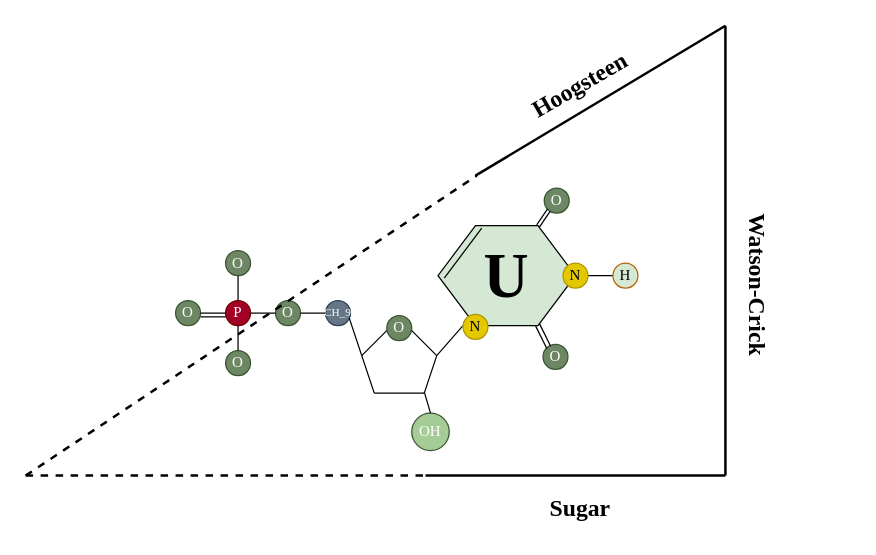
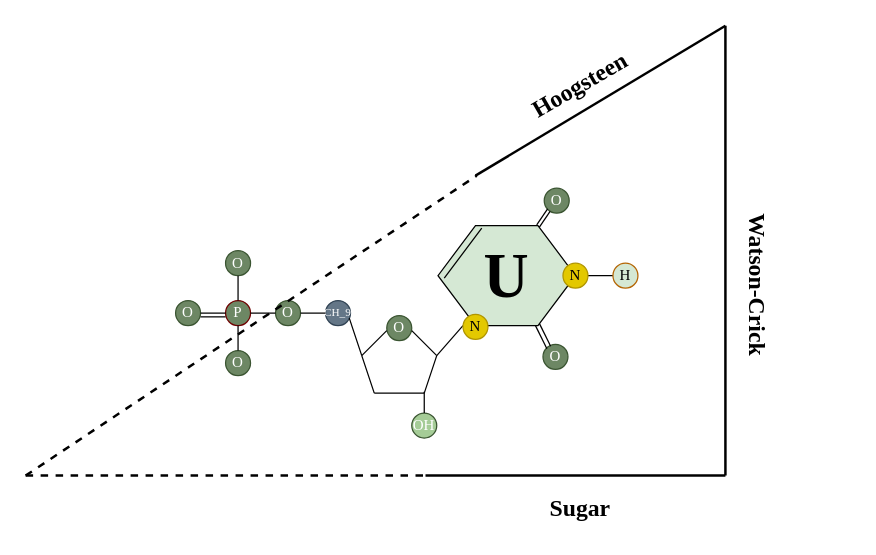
  <mxCell id="0" />
  <mxCell id="1" parent="0" />
  <mxCell id="2" value="" style="group" vertex="1" connectable="0" parent="1"><mxGeometry x="140" y="200" width="380" height="170" as="geometry" /></mxCell>
- <mxCell id="3" value="P" style="ellipse;whiteSpace=wrap;html=1;aspect=fixed;fontFamily=CMU Bright;fillColor=#a20025;fontColor=#ffffff;strokeColor=#6F0000;" vertex="1" parent="2"><mxGeometry x="40" y="40" width="20" height="20" as="geometry" /></mxCell>
+ <mxCell id="3" value="P" style="ellipse;whiteSpace=wrap;html=1;aspect=fixed;fontFamily=CMU Bright;fillColor=#6d8764;fontColor=#ffffff;strokeColor=#6F0000;" vertex="1" parent="2"><mxGeometry x="40" y="40" width="20" height="20" as="geometry" /></mxCell>
  <mxCell id="4" value="O" style="ellipse;whiteSpace=wrap;html=1;aspect=fixed;fontFamily=CMU Bright;fillColor=#6d8764;fontColor=#ffffff;strokeColor=#3A5431;" vertex="1" parent="2"><mxGeometry x="40" y="80" width="20" height="20" as="geometry" /></mxCell>
  <mxCell id="5" style="edgeStyle=orthogonalEdgeStyle;rounded=0;orthogonalLoop=1;jettySize=auto;html=1;exitX=0.5;exitY=1;exitDx=0;exitDy=0;entryX=0.5;entryY=0;entryDx=0;entryDy=0;endArrow=none;endFill=0;" edge="1" parent="2" source="3" target="4"><mxGeometry relative="1" as="geometry" /></mxCell>
  <mxCell id="6" value="O" style="ellipse;whiteSpace=wrap;html=1;aspect=fixed;fontFamily=CMU Bright;fillColor=#6d8764;fontColor=#ffffff;strokeColor=#3A5431;" vertex="1" parent="2"><mxGeometry y="40" width="20" height="20" as="geometry" /></mxCell>
  <mxCell id="7" style="edgeStyle=orthogonalEdgeStyle;rounded=0;orthogonalLoop=1;jettySize=auto;html=1;exitX=0;exitY=0.5;exitDx=0;exitDy=0;entryX=1;entryY=0.5;entryDx=0;entryDy=0;endArrow=none;endFill=0;" edge="1" parent="2" source="3" target="6"><mxGeometry relative="1" as="geometry" /></mxCell>
  <mxCell id="8" value="O" style="ellipse;whiteSpace=wrap;html=1;aspect=fixed;fontFamily=CMU Bright;fillColor=#6d8764;fontColor=#ffffff;strokeColor=#3A5431;" vertex="1" parent="2"><mxGeometry x="40" width="20" height="20" as="geometry" /></mxCell>
  <mxCell id="9" style="edgeStyle=orthogonalEdgeStyle;rounded=0;orthogonalLoop=1;jettySize=auto;html=1;exitX=0.5;exitY=0;exitDx=0;exitDy=0;entryX=0.5;entryY=1;entryDx=0;entryDy=0;endArrow=none;endFill=0;" edge="1" parent="2" source="3" target="8"><mxGeometry relative="1" as="geometry" /></mxCell>
  <mxCell id="10" value="O" style="ellipse;whiteSpace=wrap;html=1;aspect=fixed;fontFamily=CMU Bright;fillColor=#6d8764;fontColor=#ffffff;strokeColor=#3A5431;" vertex="1" parent="2"><mxGeometry x="80" y="40" width="20" height="20" as="geometry" /></mxCell>
  <mxCell id="11" style="edgeStyle=orthogonalEdgeStyle;rounded=0;orthogonalLoop=1;jettySize=auto;html=1;exitX=1;exitY=0.5;exitDx=0;exitDy=0;entryX=0;entryY=0.5;entryDx=0;entryDy=0;endArrow=none;endFill=0;" edge="1" parent="2" source="3" target="10"><mxGeometry relative="1" as="geometry" /></mxCell>
  <mxCell id="12" value="$$CH_9$$" style="ellipse;whiteSpace=wrap;html=1;aspect=fixed;fontFamily=CMU Bright;fillColor=#647687;fontColor=#ffffff;strokeColor=#314354;fontSize=9;" vertex="1" parent="2"><mxGeometry x="120" y="40" width="20" height="20" as="geometry" /></mxCell>
  <mxCell id="13" style="edgeStyle=orthogonalEdgeStyle;rounded=0;orthogonalLoop=1;jettySize=auto;html=1;exitX=1;exitY=0.5;exitDx=0;exitDy=0;entryX=0;entryY=0.5;entryDx=0;entryDy=0;endArrow=none;endFill=0;" edge="1" parent="2" source="10" target="12"><mxGeometry relative="1" as="geometry" /></mxCell>
  <mxCell id="14" style="edgeStyle=orthogonalEdgeStyle;rounded=0;orthogonalLoop=1;jettySize=auto;html=1;exitX=0;exitY=0.5;exitDx=0;exitDy=0;entryX=1;entryY=0.5;entryDx=0;entryDy=0;endArrow=none;endFill=0;" edge="1" parent="2"><mxGeometry relative="1" as="geometry"><mxPoint x="40" y="53" as="sourcePoint" /><mxPoint x="20" y="53" as="targetPoint" /></mxGeometry></mxCell>
  <mxCell id="15" value="" style="group" vertex="1" connectable="0" parent="2"><mxGeometry x="139" y="52" width="70" height="62" as="geometry" /></mxCell>
  <mxCell id="16" value="O" style="ellipse;whiteSpace=wrap;html=1;aspect=fixed;fontFamily=CMU Bright;fillColor=#6d8764;fontColor=#ffffff;strokeColor=#3A5431;" vertex="1" parent="15"><mxGeometry x="30" width="20" height="20" as="geometry" /></mxCell>
  <mxCell id="17" value="" style="endArrow=none;html=1;rounded=0;" edge="1" parent="15"><mxGeometry width="50" height="50" relative="1" as="geometry"><mxPoint x="10" y="32" as="sourcePoint" /><mxPoint x="30" y="12" as="targetPoint" /></mxGeometry></mxCell>
  <mxCell id="18" value="" style="endArrow=none;html=1;rounded=0;" edge="1" parent="15"><mxGeometry width="50" height="50" relative="1" as="geometry"><mxPoint x="70" y="32" as="sourcePoint" /><mxPoint x="50" y="12" as="targetPoint" /></mxGeometry></mxCell>
  <mxCell id="19" value="" style="endArrow=none;html=1;rounded=0;" edge="1" parent="15"><mxGeometry width="50" height="50" relative="1" as="geometry"><mxPoint x="20" y="62" as="sourcePoint" /><mxPoint x="10" y="32" as="targetPoint" /></mxGeometry></mxCell>
  <mxCell id="20" value="" style="endArrow=none;html=1;rounded=0;" edge="1" parent="15"><mxGeometry width="50" height="50" relative="1" as="geometry"><mxPoint x="60" y="62" as="sourcePoint" /><mxPoint x="70" y="32" as="targetPoint" /></mxGeometry></mxCell>
  <mxCell id="21" value="" style="endArrow=none;html=1;rounded=0;" edge="1" parent="15"><mxGeometry width="50" height="50" relative="1" as="geometry"><mxPoint x="60" y="62" as="sourcePoint" /><mxPoint x="20" y="62" as="targetPoint" /></mxGeometry></mxCell>
  <mxCell id="22" value="" style="endArrow=none;html=1;rounded=0;" edge="1" parent="15"><mxGeometry width="50" height="50" relative="1" as="geometry"><mxPoint x="10" y="32" as="sourcePoint" /><mxPoint y="2" as="targetPoint" /></mxGeometry></mxCell>
- <mxCell id="23" value="OH" style="ellipse;whiteSpace=wrap;html=1;aspect=fixed;fontFamily=CMU Bright;fillColor=#A5CC97;fontColor=#ffffff;strokeColor=#3A5431;" vertex="1" parent="2"><mxGeometry x="189" y="130" width="30" height="30" as="geometry" /></mxCell>
+ <mxCell id="23" value="OH" style="ellipse;whiteSpace=wrap;html=1;aspect=fixed;fontFamily=CMU Bright;fillColor=#A5CC97;fontColor=#ffffff;strokeColor=#3A5431;" vertex="1" parent="2"><mxGeometry x="189" y="130" width="20" height="20" as="geometry" /></mxCell>
  <mxCell id="24" value="" style="endArrow=none;html=1;rounded=0;exitX=0.5;exitY=0;exitDx=0;exitDy=0;" edge="1" parent="2" source="23"><mxGeometry width="50" height="50" relative="1" as="geometry"><mxPoint x="120" y="90" as="sourcePoint" /><mxPoint x="199" y="113" as="targetPoint" /></mxGeometry></mxCell>
  <mxCell id="25" value="" style="endArrow=none;html=1;rounded=0;" edge="1" parent="2"><mxGeometry width="50" height="50" relative="1" as="geometry"><mxPoint x="330" y="20" as="sourcePoint" /><mxPoint x="350" y="20" as="targetPoint" /></mxGeometry></mxCell>
  <mxCell id="26" value="" style="endArrow=none;html=1;rounded=0;" edge="1" parent="1"><mxGeometry width="50" height="50" relative="1" as="geometry"><mxPoint x="349" y="284" as="sourcePoint" /><mxPoint x="370" y="260" as="targetPoint" /></mxGeometry></mxCell>
  <mxCell id="27" value="O" style="ellipse;whiteSpace=wrap;html=1;aspect=fixed;fontFamily=CMU Bright;fillColor=#6d8764;fontColor=#ffffff;strokeColor=#3A5431;" vertex="1" parent="1"><mxGeometry x="434" y="275" width="20" height="20" as="geometry" /></mxCell>
  <mxCell id="28" value="" style="endArrow=none;html=1;rounded=0;exitX=0.357;exitY=0.073;exitDx=0;exitDy=0;exitPerimeter=0;" edge="1" parent="1"><mxGeometry width="50" height="50" relative="1" as="geometry"><mxPoint x="440.14" y="276.46" as="sourcePoint" /><mxPoint x="431" y="258" as="targetPoint" /></mxGeometry></mxCell>
  <mxCell id="29" value="" style="endArrow=none;html=1;rounded=0;exitX=0.357;exitY=0.073;exitDx=0;exitDy=0;exitPerimeter=0;" edge="1" parent="1"><mxGeometry width="50" height="50" relative="1" as="geometry"><mxPoint x="437.14" y="278.46" as="sourcePoint" /><mxPoint x="428" y="260" as="targetPoint" /></mxGeometry></mxCell>
  <mxCell id="30" value="O" style="ellipse;whiteSpace=wrap;html=1;aspect=fixed;fontFamily=CMU Bright;fillColor=#6d8764;fontColor=#ffffff;strokeColor=#3A5431;" vertex="1" parent="1"><mxGeometry x="435" y="150" width="20" height="20" as="geometry" /></mxCell>
  <mxCell id="31" value="" style="endArrow=none;html=1;rounded=0;exitX=0.357;exitY=0.073;exitDx=0;exitDy=0;exitPerimeter=0;entryX=0.385;entryY=1.028;entryDx=0;entryDy=0;entryPerimeter=0;" edge="1" parent="1"><mxGeometry width="50" height="50" relative="1" as="geometry"><mxPoint x="431" y="181.46" as="sourcePoint" /><mxPoint x="439.7" y="168.56" as="targetPoint" /></mxGeometry></mxCell>
  <mxCell id="32" value="" style="endArrow=none;html=1;rounded=0;exitX=0.357;exitY=0.073;exitDx=0;exitDy=0;exitPerimeter=0;entryX=0.385;entryY=1.028;entryDx=0;entryDy=0;entryPerimeter=0;" edge="1" parent="1"><mxGeometry width="50" height="50" relative="1" as="geometry"><mxPoint x="429" y="179.46" as="sourcePoint" /><mxPoint x="437.7" y="166.56" as="targetPoint" /></mxGeometry></mxCell>
  <mxCell id="33" value="" style="group" vertex="1" connectable="0" parent="1"><mxGeometry x="350" y="180" width="120" height="91" as="geometry" /></mxCell>
  <mxCell id="34" value="&lt;h1&gt;&lt;font face=&quot;CMU Bright&quot; style=&quot;font-size: 50px;&quot;&gt;U&lt;/font&gt;&lt;/h1&gt;" style="shape=hexagon;perimeter=hexagonPerimeter2;whiteSpace=wrap;html=1;fixedSize=1;size=30;fillColor=#d5e8d4;strokeColor=#000000;" vertex="1" parent="33"><mxGeometry width="110" height="80" as="geometry" /></mxCell>
  <mxCell id="35" value="" style="endArrow=none;html=1;rounded=0;" edge="1" parent="33"><mxGeometry width="50" height="50" relative="1" as="geometry"><mxPoint x="5" y="42" as="sourcePoint" /><mxPoint x="35" y="2" as="targetPoint" /></mxGeometry></mxCell>
  <mxCell id="36" value="N" style="ellipse;whiteSpace=wrap;html=1;aspect=fixed;fontFamily=CMU Bright;fillColor=#e3c800;fontColor=#000000;strokeColor=#B09500;" vertex="1" parent="33"><mxGeometry x="20" y="71" width="20" height="20" as="geometry" /></mxCell>
  <mxCell id="37" value="N" style="ellipse;whiteSpace=wrap;html=1;aspect=fixed;fontFamily=CMU Bright;fillColor=#e3c800;fontColor=#000000;strokeColor=#B09500;" vertex="1" parent="33"><mxGeometry x="100" y="30" width="20" height="20" as="geometry" /></mxCell>
  <mxCell id="38" value="H" style="ellipse;whiteSpace=wrap;html=1;aspect=fixed;fontFamily=CMU Bright;fillColor=#d5e8d4;strokeColor=#b46504;" vertex="1" parent="1"><mxGeometry x="490" y="210" width="20" height="20" as="geometry" /></mxCell>
  <mxCell id="39" value="" style="endArrow=none;html=1;rounded=0;strokeWidth=2;" edge="1" parent="1"><mxGeometry width="50" height="50" relative="1" as="geometry"><mxPoint x="580" y="380" as="sourcePoint" /><mxPoint x="580" y="20" as="targetPoint" /></mxGeometry></mxCell>
  <mxCell id="40" value="" style="endArrow=none;html=1;rounded=0;strokeWidth=2;" edge="1" parent="1"><mxGeometry width="50" height="50" relative="1" as="geometry"><mxPoint x="380" y="140" as="sourcePoint" /><mxPoint x="580" y="20" as="targetPoint" /></mxGeometry></mxCell>
  <mxCell id="41" value="" style="endArrow=none;html=1;rounded=0;strokeWidth=2;" edge="1" parent="1"><mxGeometry width="50" height="50" relative="1" as="geometry"><mxPoint x="340" y="380" as="sourcePoint" /><mxPoint x="580" y="380" as="targetPoint" /></mxGeometry></mxCell>
  <mxCell id="42" value="&lt;font style=&quot;font-size: 19px;&quot;&gt;&lt;span style=&quot;font-size: 19px;&quot;&gt;Hoogsteen&lt;/span&gt;&lt;/font&gt;" style="text;html=1;strokeColor=none;fillColor=none;align=center;verticalAlign=middle;whiteSpace=wrap;rounded=0;fontFamily=CMU Bright;fontSize=19;fontStyle=1;rotation=-30;" vertex="1" parent="1"><mxGeometry x="414" y="53" width="100" height="30" as="geometry" /></mxCell>
  <mxCell id="43" value="&lt;font style=&quot;font-size: 19px;&quot;&gt;&lt;span style=&quot;font-size: 19px;&quot;&gt;Watson-Crick&lt;/span&gt;&lt;/font&gt;" style="text;html=1;strokeColor=none;fillColor=none;align=center;verticalAlign=middle;whiteSpace=wrap;rounded=0;fontFamily=CMU Bright;fontSize=19;fontStyle=1;rotation=90;" vertex="1" parent="1"><mxGeometry x="532.61" y="212.13" width="146" height="30" as="geometry" /></mxCell>
  <mxCell id="44" value="&lt;font style=&quot;font-size: 19px;&quot;&gt;&lt;span style=&quot;font-size: 19px;&quot;&gt;Sugar&lt;/span&gt;&lt;/font&gt;" style="text;html=1;strokeColor=none;fillColor=none;align=center;verticalAlign=middle;whiteSpace=wrap;rounded=0;fontFamily=CMU Bright;fontSize=19;fontStyle=1;rotation=0;" vertex="1" parent="1"><mxGeometry x="414" y="392" width="100" height="30" as="geometry" /></mxCell>
  <mxCell id="45" value="" style="endArrow=none;html=1;rounded=0;strokeWidth=2;dashed=1;" edge="1" parent="1"><mxGeometry width="50" height="50" relative="1" as="geometry"><mxPoint x="20" y="380" as="sourcePoint" /><mxPoint x="381" y="140" as="targetPoint" /></mxGeometry></mxCell>
  <mxCell id="46" value="" style="endArrow=none;html=1;rounded=0;strokeWidth=2;dashed=1;" edge="1" parent="1"><mxGeometry width="50" height="50" relative="1" as="geometry"><mxPoint x="20" y="380" as="sourcePoint" /><mxPoint x="340" y="380" as="targetPoint" /></mxGeometry></mxCell>
